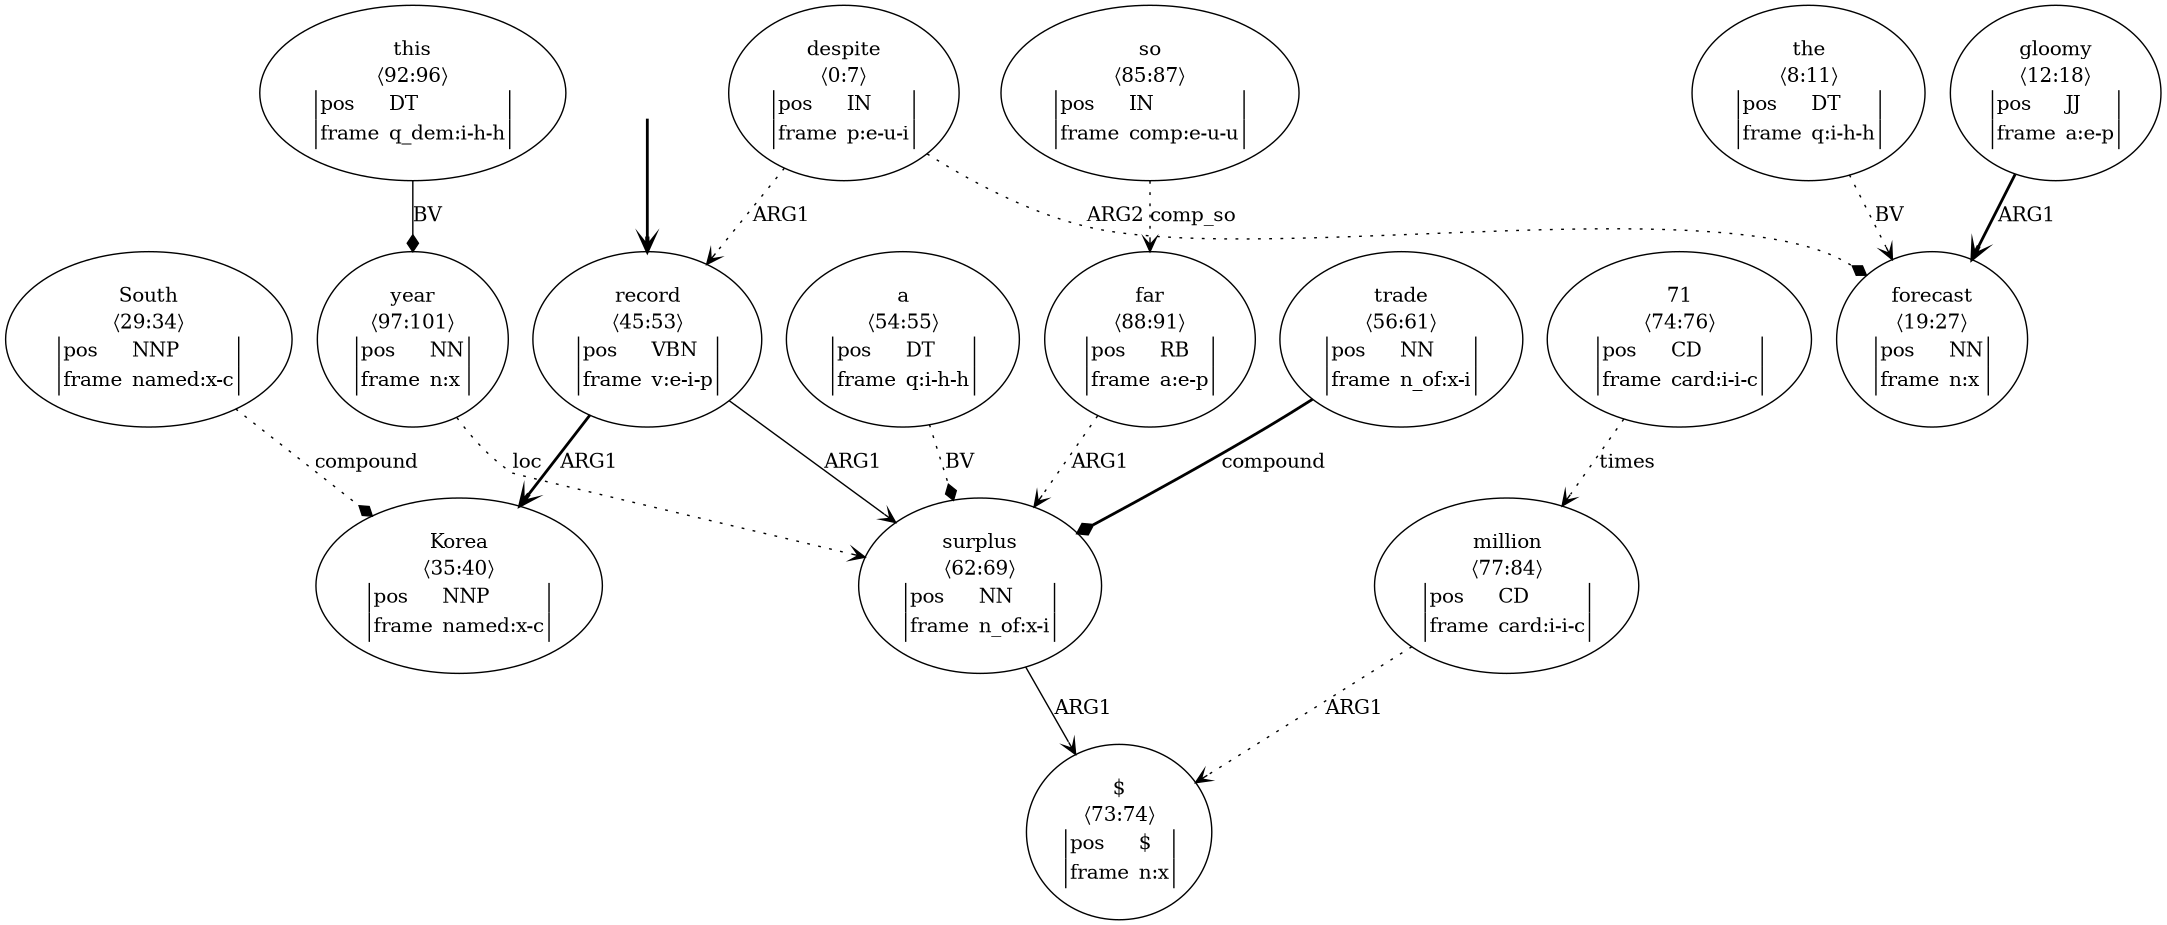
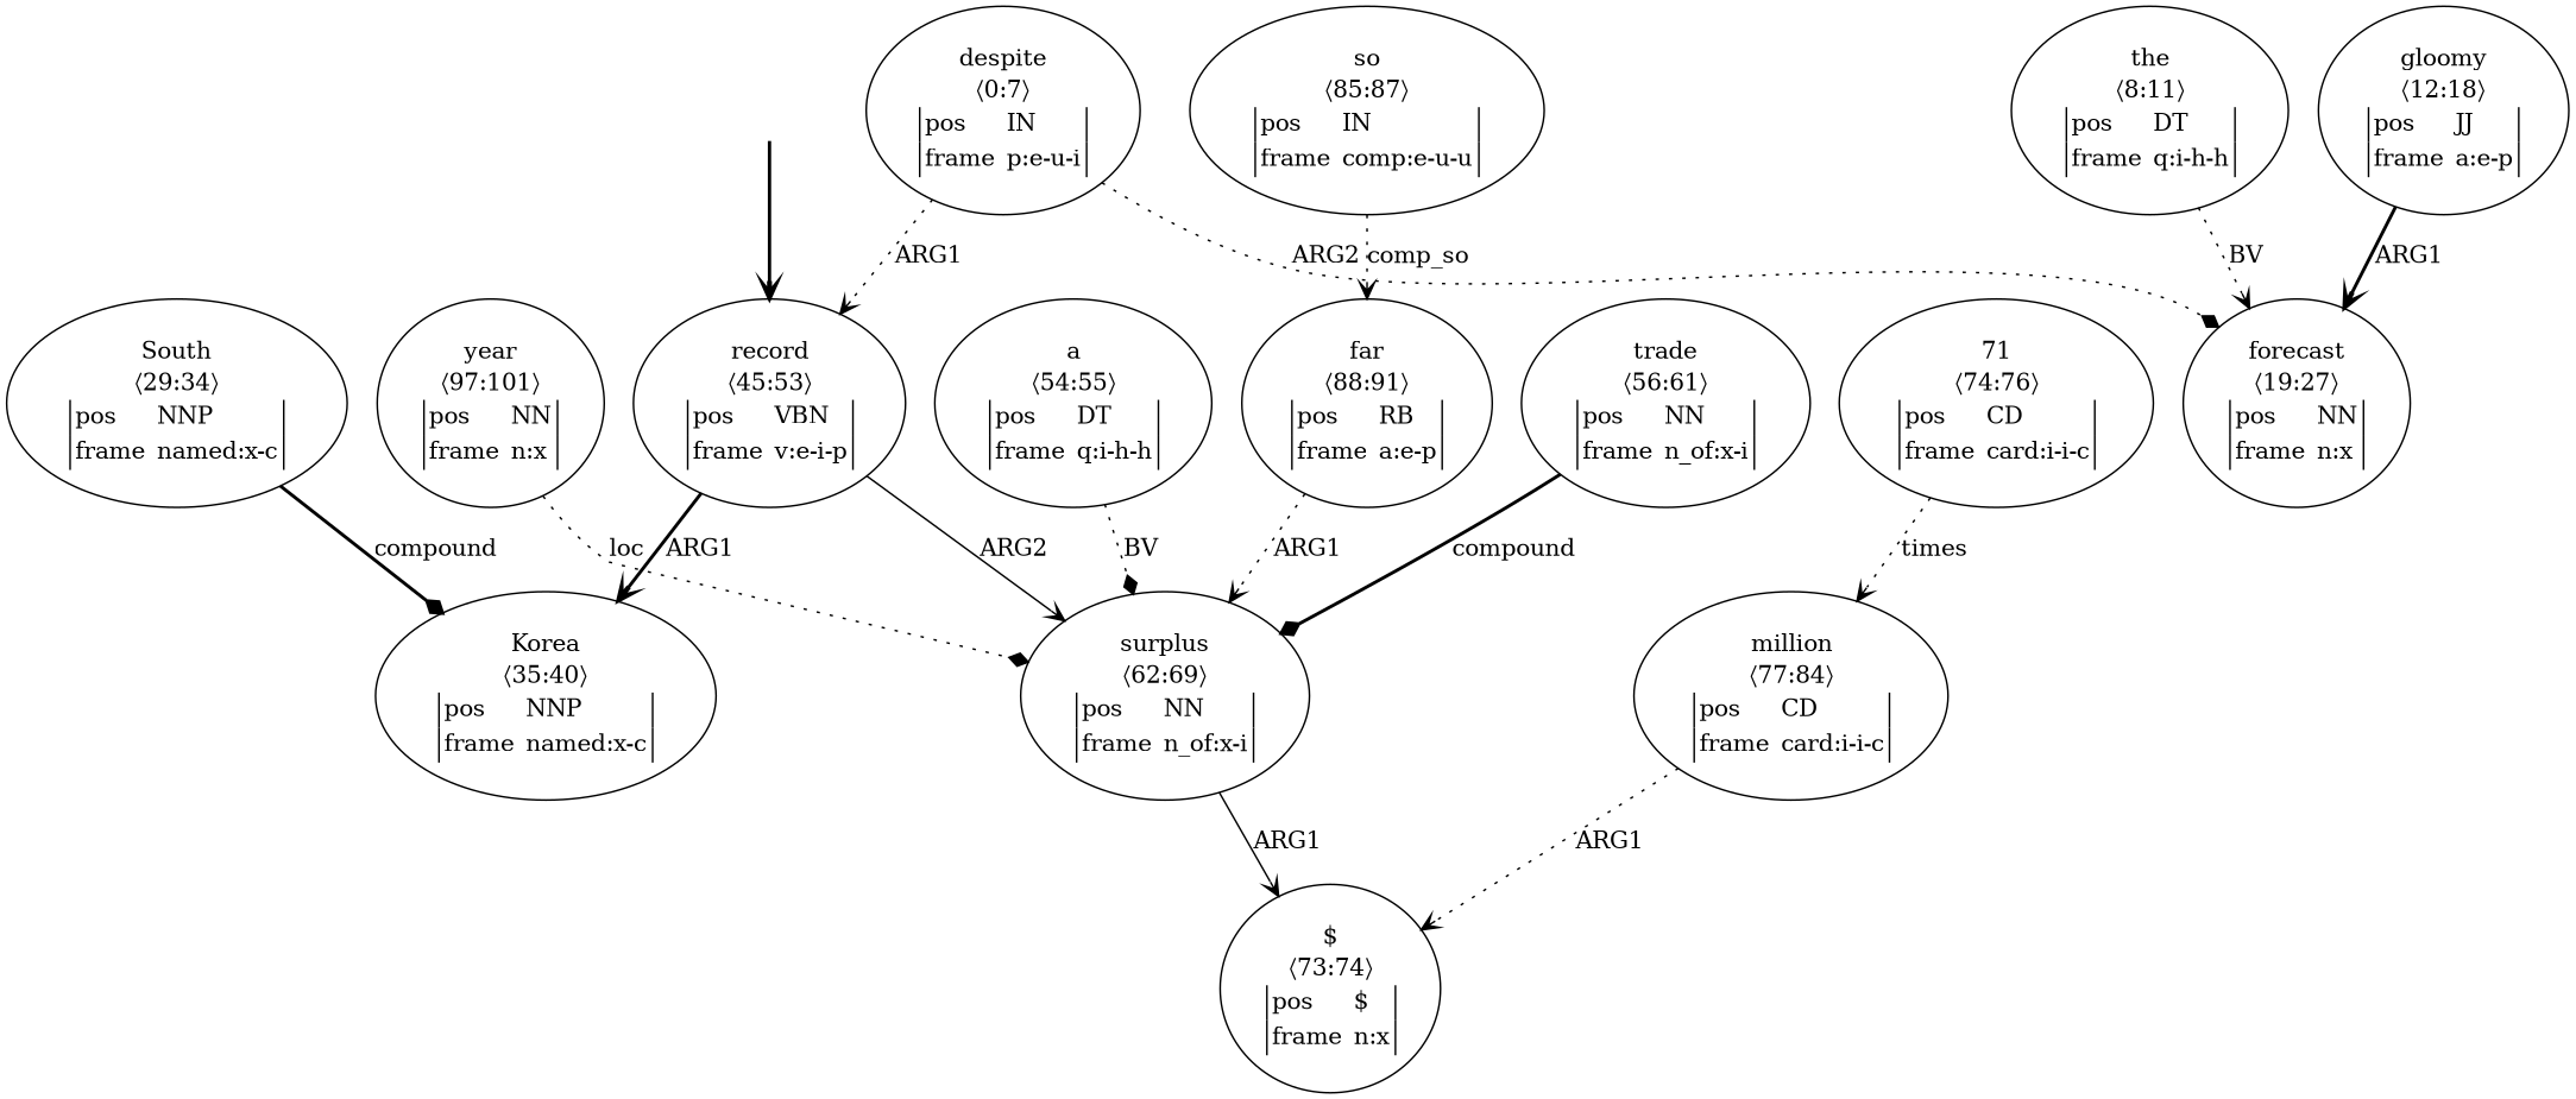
  digraph {
    edge [arrowhead=vee style=dotted]
    top [style=invis]
    n2 [label=<<table align="center" border="0" cellspacing="0"><tr><td colspan="2">record</td></tr><tr><td colspan="2">〈45:53〉</td></tr><tr><td sides="l" border="1" align="left">pos</td><td sides="r" border="1" align="left">VBN</td></tr><tr><td sides="l" border="1" align="left">frame</td><td sides="r" border="1" align="left">v:e-i-p</td></tr></table>>]
    n3 [label=<<table align="center" border="0" cellspacing="0"><tr><td colspan="2">Korea</td></tr><tr><td colspan="2">〈35:40〉</td></tr><tr><td sides="l" border="1" align="left">pos</td><td sides="r" border="1" align="left">NNP</td></tr><tr><td sides="l" border="1" align="left">frame</td><td sides="r" border="1" align="left">named:x-c</td></tr></table>>]
    n4 [label=<<table align="center" border="0" cellspacing="0"><tr><td colspan="2">surplus</td></tr><tr><td colspan="2">〈62:69〉</td></tr><tr><td sides="l" border="1" align="left">pos</td><td sides="r" border="1" align="left">NN</td></tr><tr><td sides="l" border="1" align="left">frame</td><td sides="r" border="1" align="left">n_of:x-i</td></tr></table>>]
    n5 [label=<<table align="center" border="0" cellspacing="0"><tr><td colspan="2">$</td></tr><tr><td colspan="2">〈73:74〉</td></tr><tr><td sides="l" border="1" align="left">pos</td><td sides="r" border="1" align="left">$</td></tr><tr><td sides="l" border="1" align="left">frame</td><td sides="r" border="1" align="left">n:x</td></tr></table>>]
    n6 [label=<<table align="center" border="0" cellspacing="0"><tr><td colspan="2">despite</td></tr><tr><td colspan="2">〈0:7〉</td></tr><tr><td sides="l" border="1" align="left">pos</td><td sides="r" border="1" align="left">IN</td></tr><tr><td sides="l" border="1" align="left">frame</td><td sides="r" border="1" align="left">p:e-u-i</td></tr></table>>]
    n7 [label=<<table align="center" border="0" cellspacing="0"><tr><td colspan="2">forecast</td></tr><tr><td colspan="2">〈19:27〉</td></tr><tr><td sides="l" border="1" align="left">pos</td><td sides="r" border="1" align="left">NN</td></tr><tr><td sides="l" border="1" align="left">frame</td><td sides="r" border="1" align="left">n:x</td></tr></table>>]
    n8 [label=<<table align="center" border="0" cellspacing="0"><tr><td colspan="2">the</td></tr><tr><td colspan="2">〈8:11〉</td></tr><tr><td sides="l" border="1" align="left">pos</td><td sides="r" border="1" align="left">DT</td></tr><tr><td sides="l" border="1" align="left">frame</td><td sides="r" border="1" align="left">q:i-h-h</td></tr></table>>]
    n9 [label=<<table align="center" border="0" cellspacing="0"><tr><td colspan="2">gloomy</td></tr><tr><td colspan="2">〈12:18〉</td></tr><tr><td sides="l" border="1" align="left">pos</td><td sides="r" border="1" align="left">JJ</td></tr><tr><td sides="l" border="1" align="left">frame</td><td sides="r" border="1" align="left">a:e-p</td></tr></table>>]
    n10 [label=<<table align="center" border="0" cellspacing="0"><tr><td colspan="2">South</td></tr><tr><td colspan="2">〈29:34〉</td></tr><tr><td sides="l" border="1" align="left">pos</td><td sides="r" border="1" align="left">NNP</td></tr><tr><td sides="l" border="1" align="left">frame</td><td sides="r" border="1" align="left">named:x-c</td></tr></table>>]
    n11 [label=<<table align="center" border="0" cellspacing="0"><tr><td colspan="2">a</td></tr><tr><td colspan="2">〈54:55〉</td></tr><tr><td sides="l" border="1" align="left">pos</td><td sides="r" border="1" align="left">DT</td></tr><tr><td sides="l" border="1" align="left">frame</td><td sides="r" border="1" align="left">q:i-h-h</td></tr></table>>]
    n12 [label=<<table align="center" border="0" cellspacing="0"><tr><td colspan="2">trade</td></tr><tr><td colspan="2">〈56:61〉</td></tr><tr><td sides="l" border="1" align="left">pos</td><td sides="r" border="1" align="left">NN</td></tr><tr><td sides="l" border="1" align="left">frame</td><td sides="r" border="1" align="left">n_of:x-i</td></tr></table>>]
    n13 [label=<<table align="center" border="0" cellspacing="0"><tr><td colspan="2">71</td></tr><tr><td colspan="2">〈74:76〉</td></tr><tr><td sides="l" border="1" align="left">pos</td><td sides="r" border="1" align="left">CD</td></tr><tr><td sides="l" border="1" align="left">frame</td><td sides="r" border="1" align="left">card:i-i-c</td></tr></table>>]
    n14 [label=<<table align="center" border="0" cellspacing="0"><tr><td colspan="2">million</td></tr><tr><td colspan="2">〈77:84〉</td></tr><tr><td sides="l" border="1" align="left">pos</td><td sides="r" border="1" align="left">CD</td></tr><tr><td sides="l" border="1" align="left">frame</td><td sides="r" border="1" align="left">card:i-i-c</td></tr></table>>]
    n15 [label=<<table align="center" border="0" cellspacing="0"><tr><td colspan="2">so</td></tr><tr><td colspan="2">〈85:87〉</td></tr><tr><td sides="l" border="1" align="left">pos</td><td sides="r" border="1" align="left">IN</td></tr><tr><td sides="l" border="1" align="left">frame</td><td sides="r" border="1" align="left">comp:e-u-u</td></tr></table>>]
    n16 [label=<<table align="center" border="0" cellspacing="0"><tr><td colspan="2">far</td></tr><tr><td colspan="2">〈88:91〉</td></tr><tr><td sides="l" border="1" align="left">pos</td><td sides="r" border="1" align="left">RB</td></tr><tr><td sides="l" border="1" align="left">frame</td><td sides="r" border="1" align="left">a:e-p</td></tr></table>>]
-   n17 [label=<<table align="center" border="0" cellspacing="0"><tr><td colspan="2">this</td></tr><tr><td colspan="2">〈92:96〉</td></tr><tr><td sides="l" border="1" align="left">pos</td><td sides="r" border="1" align="left">DT</td></tr><tr><td sides="l" border="1" align="left">frame</td><td sides="r" border="1" align="left">q_dem:i-h-h</td></tr></table>>]
    n18 [label=<<table align="center" border="0" cellspacing="0"><tr><td colspan="2">year</td></tr><tr><td colspan="2">〈97:101〉</td></tr><tr><td sides="l" border="1" align="left">pos</td><td sides="r" border="1" align="left">NN</td></tr><tr><td sides="l" border="1" align="left">frame</td><td sides="r" border="1" align="left">n:x</td></tr></table>>]
    top -> n2 [style=bold]
    n2 -> n3 [label=ARG1 style=bold]
-   n2 -> n4 [label=ARG1 style=solid]
+   n2 -> n4 [label=ARG2 style=solid]
    n4 -> n5 [label=ARG1 style=solid]
    n6 -> n2 [label=ARG1]
    n6 -> n7 [arrowhead=diamond label=ARG2]
    n8 -> n7 [label=BV]
    n9 -> n7 [label=ARG1 style=bold]
-   n10 -> n3 [arrowhead=diamond label=compound]
+   n10 -> n3 [arrowhead=diamond label=compound style=bold]
    n11 -> n4 [arrowhead=diamond label=BV]
    n12 -> n4 [arrowhead=diamond label=compound style=bold]
    n13 -> n14 [label=times]
    n14 -> n5 [label=ARG1]
    n15 -> n16 [label=comp_so]
    n16 -> n4 [label=ARG1]
-   n17 -> n18 [arrowhead=diamond label=BV style=solid]
-   n18 -> n4 [label=loc]
+   n18 -> n4 [arrowhead=diamond label=loc]
  }
